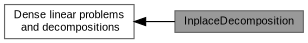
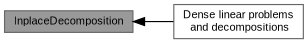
  digraph {
    rankdir=LR
    fontname="Liberation Sans"
    node [fontname="Liberation Sans" fontsize=10 shape=box style=filled]
    n1 [color=grey40 fillcolor=white height=0.2 label="Dense linear problems\l and decompositions" width=0.4]
    n2 [color=gray40 fillcolor=grey60 fontcolor=black height=0.2 label=InplaceDecomposition width=0.4]
-   n1 -> n2 [dir=back fontname="Liberation Sans" fontsize=10 labelfontname=Helvetica labelfontsize=10 shape=plaintext style=solid]
+   n2 -> n1 [dir=back fontname="Liberation Sans" fontsize=10 labelfontname=Helvetica labelfontsize=10 shape=plaintext style=solid]
  }
